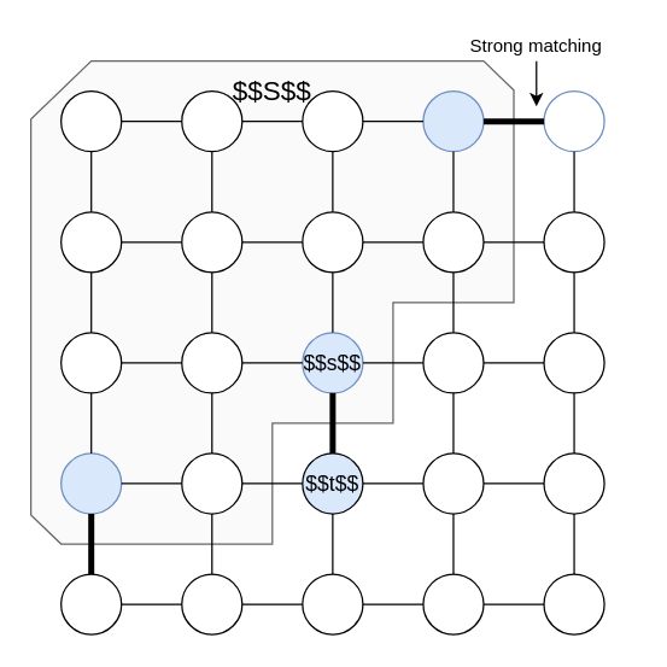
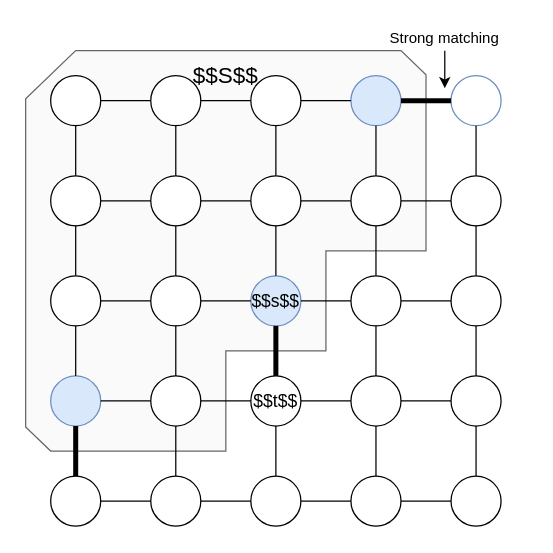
  <mxCell id="0" />
  <mxCell id="1" parent="0" />
  <mxCell id="2" value="" style="verticalLabelPosition=bottom;verticalAlign=top;html=1;shape=mxgraph.basic.polygon;polyCoords=[[0.1,0],[0.3,0],[0.35,0],[0.4,0],[0.45,0],[0.75,0],[0.8,0.06],[0.8,0.16],[0.8,0.31],[0.8,0.5],[0.6,0.5],[0.6,0.75],[0.4,0.75],[0.4,1],[0.05,1],[0,0.94],[0,0.12]];polyline=0;shadow=0;glass=0;strokeWidth=1;strokeColor=#666666;fontColor=#333333;fillColor=#FAFAFA;" parent="1" vertex="1"><mxGeometry x="20" y="40" width="400" height="320" as="geometry" /></mxCell>
  <mxCell id="3" value="" style="ellipse;whiteSpace=wrap;html=1;" parent="1" vertex="1"><mxGeometry x="40" y="60" width="40" height="40" as="geometry" /></mxCell>
  <mxCell id="4" value="" style="ellipse;whiteSpace=wrap;html=1;" parent="1" vertex="1"><mxGeometry x="120" y="60" width="40" height="40" as="geometry" /></mxCell>
  <mxCell id="5" value="" style="ellipse;whiteSpace=wrap;html=1;" parent="1" vertex="1"><mxGeometry x="120" y="140" width="40" height="40" as="geometry" /></mxCell>
  <mxCell id="6" value="" style="ellipse;whiteSpace=wrap;html=1;" parent="1" vertex="1"><mxGeometry x="40" y="140" width="40" height="40" as="geometry" /></mxCell>
  <mxCell id="7" value="" style="ellipse;whiteSpace=wrap;html=1;" parent="1" vertex="1"><mxGeometry x="40" y="220" width="40" height="40" as="geometry" /></mxCell>
  <mxCell id="8" value="" style="ellipse;whiteSpace=wrap;html=1;fillColor=#dae8fc;strokeColor=#6c8ebf;" parent="1" vertex="1"><mxGeometry x="40" y="300" width="40" height="40" as="geometry" /></mxCell>
  <mxCell id="9" value="" style="ellipse;whiteSpace=wrap;html=1;" parent="1" vertex="1"><mxGeometry x="40" y="380" width="40" height="40" as="geometry" /></mxCell>
  <mxCell id="10" value="" style="ellipse;whiteSpace=wrap;html=1;" parent="1" vertex="1"><mxGeometry x="120" y="300" width="40" height="40" as="geometry" /></mxCell>
  <mxCell id="11" value="" style="ellipse;whiteSpace=wrap;html=1;" parent="1" vertex="1"><mxGeometry x="120" y="380" width="40" height="40" as="geometry" /></mxCell>
  <mxCell id="12" value="" style="ellipse;whiteSpace=wrap;html=1;" parent="1" vertex="1"><mxGeometry x="120" y="220" width="40" height="40" as="geometry" /></mxCell>
  <mxCell id="13" value="" style="ellipse;whiteSpace=wrap;html=1;" parent="1" vertex="1"><mxGeometry x="200" y="140" width="40" height="40" as="geometry" /></mxCell>
  <mxCell id="14" value="$$s$$" style="ellipse;whiteSpace=wrap;html=1;fillColor=#dae8fc;strokeColor=#6c8ebf;fontSize=14;" parent="1" vertex="1"><mxGeometry x="200" y="220" width="40" height="40" as="geometry" /></mxCell>
- <mxCell id="15" value="$$t$$" style="ellipse;whiteSpace=wrap;html=1;fontSize=14;fillColor=#dae8fc;" parent="1" vertex="1"><mxGeometry x="200" y="300" width="40" height="40" as="geometry" /></mxCell>
+ <mxCell id="15" value="$$t$$" style="ellipse;whiteSpace=wrap;html=1;fontSize=14;" parent="1" vertex="1"><mxGeometry x="200" y="300" width="40" height="40" as="geometry" /></mxCell>
  <mxCell id="16" value="" style="ellipse;whiteSpace=wrap;html=1;" parent="1" vertex="1"><mxGeometry x="200" y="380" width="40" height="40" as="geometry" /></mxCell>
  <mxCell id="17" value="" style="ellipse;whiteSpace=wrap;html=1;" parent="1" vertex="1"><mxGeometry x="280" y="380" width="40" height="40" as="geometry" /></mxCell>
  <mxCell id="18" value="" style="ellipse;whiteSpace=wrap;html=1;" parent="1" vertex="1"><mxGeometry x="280" y="220" width="40" height="40" as="geometry" /></mxCell>
  <mxCell id="19" value="" style="ellipse;whiteSpace=wrap;html=1;" parent="1" vertex="1"><mxGeometry x="280" y="300" width="40" height="40" as="geometry" /></mxCell>
  <mxCell id="20" value="" style="ellipse;whiteSpace=wrap;html=1;" parent="1" vertex="1"><mxGeometry x="200" y="60" width="40" height="40" as="geometry" /></mxCell>
  <mxCell id="21" value="" style="ellipse;whiteSpace=wrap;html=1;" parent="1" vertex="1"><mxGeometry x="280" y="140" width="40" height="40" as="geometry" /></mxCell>
  <mxCell id="22" value="" style="ellipse;whiteSpace=wrap;html=1;fillColor=#dae8fc;strokeColor=#6c8ebf;" parent="1" vertex="1"><mxGeometry x="280" y="60" width="40" height="40" as="geometry" /></mxCell>
  <mxCell id="23" value="" style="ellipse;whiteSpace=wrap;html=1;" parent="1" vertex="1"><mxGeometry x="360" y="380" width="40" height="40" as="geometry" /></mxCell>
  <mxCell id="24" value="" style="ellipse;whiteSpace=wrap;html=1;" parent="1" vertex="1"><mxGeometry x="360" y="300" width="40" height="40" as="geometry" /></mxCell>
  <mxCell id="25" value="" style="ellipse;whiteSpace=wrap;html=1;" parent="1" vertex="1"><mxGeometry x="360" y="220" width="40" height="40" as="geometry" /></mxCell>
  <mxCell id="26" value="" style="ellipse;whiteSpace=wrap;html=1;" parent="1" vertex="1"><mxGeometry x="360" y="140" width="40" height="40" as="geometry" /></mxCell>
  <mxCell id="27" value="" style="ellipse;whiteSpace=wrap;html=1;strokeColor=#6c8ebf;" parent="1" vertex="1"><mxGeometry x="360" y="60" width="40" height="40" as="geometry" /></mxCell>
  <mxCell id="28" value="" style="endArrow=none;html=1;" parent="1" source="4" target="3" edge="1"><mxGeometry width="50" height="50" relative="1" as="geometry"><mxPoint x="230" y="320" as="sourcePoint" /><mxPoint x="280" y="270" as="targetPoint" /></mxGeometry></mxCell>
  <mxCell id="29" value="" style="endArrow=none;html=1;strokeWidth=4;" parent="1" source="9" target="8" edge="1"><mxGeometry width="50" height="50" relative="1" as="geometry"><mxPoint x="130" y="90" as="sourcePoint" /><mxPoint x="90" y="90" as="targetPoint" /></mxGeometry></mxCell>
  <mxCell id="30" value="" style="endArrow=none;html=1;" parent="1" source="8" target="7" edge="1"><mxGeometry width="50" height="50" relative="1" as="geometry"><mxPoint x="140" y="100" as="sourcePoint" /><mxPoint x="100" y="100" as="targetPoint" /></mxGeometry></mxCell>
  <mxCell id="31" value="" style="endArrow=none;html=1;" parent="1" source="7" target="6" edge="1"><mxGeometry width="50" height="50" relative="1" as="geometry"><mxPoint x="150" y="110" as="sourcePoint" /><mxPoint x="110" y="110" as="targetPoint" /></mxGeometry></mxCell>
  <mxCell id="32" value="" style="endArrow=none;html=1;" parent="1" source="6" target="3" edge="1"><mxGeometry width="50" height="50" relative="1" as="geometry"><mxPoint x="160" y="120" as="sourcePoint" /><mxPoint x="120" y="120" as="targetPoint" /></mxGeometry></mxCell>
  <mxCell id="33" value="" style="endArrow=none;html=1;" parent="1" source="5" target="13" edge="1"><mxGeometry width="50" height="50" relative="1" as="geometry"><mxPoint x="170" y="130" as="sourcePoint" /><mxPoint x="130" y="130" as="targetPoint" /></mxGeometry></mxCell>
  <mxCell id="34" value="" style="endArrow=none;html=1;" parent="1" source="20" target="4" edge="1"><mxGeometry width="50" height="50" relative="1" as="geometry"><mxPoint x="180" y="140" as="sourcePoint" /><mxPoint x="140" y="140" as="targetPoint" /></mxGeometry></mxCell>
  <mxCell id="35" value="" style="endArrow=none;html=1;" parent="1" source="22" target="20" edge="1"><mxGeometry width="50" height="50" relative="1" as="geometry"><mxPoint x="190" y="150" as="sourcePoint" /><mxPoint x="150" y="150" as="targetPoint" /></mxGeometry></mxCell>
  <mxCell id="36" value="" style="endArrow=none;html=1;" parent="1" source="23" target="17" edge="1"><mxGeometry width="50" height="50" relative="1" as="geometry"><mxPoint x="200" y="160" as="sourcePoint" /><mxPoint x="160" y="160" as="targetPoint" /></mxGeometry></mxCell>
  <mxCell id="37" value="" style="endArrow=none;html=1;" parent="1" source="24" target="19" edge="1"><mxGeometry width="50" height="50" relative="1" as="geometry"><mxPoint x="210" y="170" as="sourcePoint" /><mxPoint x="170" y="170" as="targetPoint" /></mxGeometry></mxCell>
  <mxCell id="38" value="" style="endArrow=none;html=1;" parent="1" source="25" target="18" edge="1"><mxGeometry width="50" height="50" relative="1" as="geometry"><mxPoint x="220" y="180" as="sourcePoint" /><mxPoint x="180" y="180" as="targetPoint" /></mxGeometry></mxCell>
  <mxCell id="39" value="" style="endArrow=none;html=1;strokeWidth=4;" parent="1" source="27" target="22" edge="1"><mxGeometry width="50" height="50" relative="1" as="geometry"><mxPoint x="230" y="190" as="sourcePoint" /><mxPoint x="190" y="190" as="targetPoint" /></mxGeometry></mxCell>
  <mxCell id="40" value="" style="endArrow=none;html=1;strokeWidth=1;" parent="1" source="26" target="21" edge="1"><mxGeometry width="50" height="50" relative="1" as="geometry"><mxPoint x="240" y="200" as="sourcePoint" /><mxPoint x="200" y="200" as="targetPoint" /></mxGeometry></mxCell>
  <mxCell id="41" value="" style="endArrow=none;html=1;" parent="1" source="14" target="12" edge="1"><mxGeometry width="50" height="50" relative="1" as="geometry"><mxPoint x="250" y="210" as="sourcePoint" /><mxPoint x="210" y="210" as="targetPoint" /></mxGeometry></mxCell>
  <mxCell id="42" value="" style="endArrow=none;html=1;" parent="1" source="15" target="10" edge="1"><mxGeometry width="50" height="50" relative="1" as="geometry"><mxPoint x="260" y="220" as="sourcePoint" /><mxPoint x="220" y="220" as="targetPoint" /></mxGeometry></mxCell>
  <mxCell id="43" value="" style="endArrow=none;html=1;" parent="1" source="16" target="11" edge="1"><mxGeometry width="50" height="50" relative="1" as="geometry"><mxPoint x="270" y="230" as="sourcePoint" /><mxPoint x="230" y="230" as="targetPoint" /></mxGeometry></mxCell>
  <mxCell id="44" value="" style="endArrow=none;html=1;" parent="1" source="11" target="9" edge="1"><mxGeometry width="50" height="50" relative="1" as="geometry"><mxPoint x="280" y="240" as="sourcePoint" /><mxPoint x="240" y="240" as="targetPoint" /></mxGeometry></mxCell>
  <mxCell id="45" value="" style="endArrow=none;html=1;" parent="1" source="5" target="6" edge="1"><mxGeometry width="50" height="50" relative="1" as="geometry"><mxPoint x="290" y="250" as="sourcePoint" /><mxPoint x="250" y="250" as="targetPoint" /></mxGeometry></mxCell>
  <mxCell id="46" value="" style="endArrow=none;html=1;" parent="1" source="12" target="7" edge="1"><mxGeometry width="50" height="50" relative="1" as="geometry"><mxPoint x="300" y="260" as="sourcePoint" /><mxPoint x="260" y="260" as="targetPoint" /></mxGeometry></mxCell>
  <mxCell id="47" value="" style="endArrow=none;html=1;" parent="1" source="8" target="10" edge="1"><mxGeometry width="50" height="50" relative="1" as="geometry"><mxPoint x="310" y="270" as="sourcePoint" /><mxPoint x="270" y="270" as="targetPoint" /></mxGeometry></mxCell>
  <mxCell id="48" value="" style="endArrow=none;html=1;" parent="1" source="20" target="13" edge="1"><mxGeometry width="50" height="50" relative="1" as="geometry"><mxPoint x="320" y="280" as="sourcePoint" /><mxPoint x="280" y="280" as="targetPoint" /></mxGeometry></mxCell>
  <mxCell id="49" value="" style="endArrow=none;html=1;" parent="1" source="13" target="14" edge="1"><mxGeometry width="50" height="50" relative="1" as="geometry"><mxPoint x="330" y="290" as="sourcePoint" /><mxPoint x="290" y="290" as="targetPoint" /></mxGeometry></mxCell>
  <mxCell id="50" value="" style="endArrow=none;html=1;" parent="1" source="16" target="15" edge="1"><mxGeometry width="50" height="50" relative="1" as="geometry"><mxPoint x="340" y="300" as="sourcePoint" /><mxPoint x="300" y="300" as="targetPoint" /></mxGeometry></mxCell>
  <mxCell id="51" value="" style="endArrow=none;html=1;strokeWidth=4;" parent="1" source="15" target="14" edge="1"><mxGeometry width="50" height="50" relative="1" as="geometry"><mxPoint x="350" y="310" as="sourcePoint" /><mxPoint x="310" y="310" as="targetPoint" /></mxGeometry></mxCell>
  <mxCell id="52" value="" style="endArrow=none;html=1;" parent="1" source="17" target="16" edge="1"><mxGeometry width="50" height="50" relative="1" as="geometry"><mxPoint x="360" y="320" as="sourcePoint" /><mxPoint x="320" y="320" as="targetPoint" /></mxGeometry></mxCell>
  <mxCell id="53" value="" style="endArrow=none;html=1;" parent="1" source="19" target="15" edge="1"><mxGeometry width="50" height="50" relative="1" as="geometry"><mxPoint x="370" y="330" as="sourcePoint" /><mxPoint x="330" y="330" as="targetPoint" /></mxGeometry></mxCell>
  <mxCell id="54" value="" style="endArrow=none;html=1;" parent="1" source="18" target="14" edge="1"><mxGeometry width="50" height="50" relative="1" as="geometry"><mxPoint x="380" y="340" as="sourcePoint" /><mxPoint x="340" y="340" as="targetPoint" /></mxGeometry></mxCell>
  <mxCell id="55" value="" style="endArrow=none;html=1;" parent="1" source="21" target="13" edge="1"><mxGeometry width="50" height="50" relative="1" as="geometry"><mxPoint x="390" y="350" as="sourcePoint" /><mxPoint x="350" y="350" as="targetPoint" /></mxGeometry></mxCell>
  <mxCell id="56" value="" style="endArrow=none;html=1;" parent="1" source="19" target="18" edge="1"><mxGeometry width="50" height="50" relative="1" as="geometry"><mxPoint x="400" y="360" as="sourcePoint" /><mxPoint x="360" y="360" as="targetPoint" /></mxGeometry></mxCell>
  <mxCell id="57" value="" style="endArrow=none;html=1;" parent="1" source="17" target="19" edge="1"><mxGeometry width="50" height="50" relative="1" as="geometry"><mxPoint x="410" y="370" as="sourcePoint" /><mxPoint x="370" y="370" as="targetPoint" /></mxGeometry></mxCell>
  <mxCell id="58" value="" style="endArrow=none;html=1;strokeWidth=1;" parent="1" source="18" target="21" edge="1"><mxGeometry width="50" height="50" relative="1" as="geometry"><mxPoint x="420" y="380" as="sourcePoint" /><mxPoint x="380" y="380" as="targetPoint" /></mxGeometry></mxCell>
  <mxCell id="59" value="" style="endArrow=none;html=1;" parent="1" source="21" target="22" edge="1"><mxGeometry width="50" height="50" relative="1" as="geometry"><mxPoint x="430" y="390" as="sourcePoint" /><mxPoint x="390" y="390" as="targetPoint" /></mxGeometry></mxCell>
  <mxCell id="60" value="" style="endArrow=none;html=1;strokeWidth=1;" parent="1" source="26" target="27" edge="1"><mxGeometry width="50" height="50" relative="1" as="geometry"><mxPoint x="440" y="400" as="sourcePoint" /><mxPoint x="400" y="400" as="targetPoint" /></mxGeometry></mxCell>
  <mxCell id="61" value="" style="endArrow=none;html=1;" parent="1" source="25" target="26" edge="1"><mxGeometry width="50" height="50" relative="1" as="geometry"><mxPoint x="450" y="410" as="sourcePoint" /><mxPoint x="410" y="410" as="targetPoint" /></mxGeometry></mxCell>
  <mxCell id="62" value="" style="endArrow=none;html=1;" parent="1" source="24" target="25" edge="1"><mxGeometry width="50" height="50" relative="1" as="geometry"><mxPoint x="460" y="420" as="sourcePoint" /><mxPoint x="420" y="420" as="targetPoint" /></mxGeometry></mxCell>
  <mxCell id="63" value="" style="endArrow=none;html=1;" parent="1" source="23" target="24" edge="1"><mxGeometry width="50" height="50" relative="1" as="geometry"><mxPoint x="470" y="430" as="sourcePoint" /><mxPoint x="430" y="430" as="targetPoint" /></mxGeometry></mxCell>
  <mxCell id="64" value="" style="endArrow=none;html=1;" parent="1" source="5" target="4" edge="1"><mxGeometry width="50" height="50" relative="1" as="geometry"><mxPoint x="480" y="440" as="sourcePoint" /><mxPoint x="440" y="440" as="targetPoint" /></mxGeometry></mxCell>
  <mxCell id="65" value="" style="endArrow=none;html=1;" parent="1" source="12" target="5" edge="1"><mxGeometry width="50" height="50" relative="1" as="geometry"><mxPoint x="490" y="450" as="sourcePoint" /><mxPoint x="450" y="450" as="targetPoint" /></mxGeometry></mxCell>
  <mxCell id="66" value="" style="endArrow=none;html=1;" parent="1" source="10" target="12" edge="1"><mxGeometry width="50" height="50" relative="1" as="geometry"><mxPoint x="500" y="460" as="sourcePoint" /><mxPoint x="460" y="460" as="targetPoint" /></mxGeometry></mxCell>
  <mxCell id="67" value="" style="endArrow=none;html=1;strokeWidth=1;" parent="1" source="11" target="10" edge="1"><mxGeometry width="50" height="50" relative="1" as="geometry"><mxPoint x="510" y="470" as="sourcePoint" /><mxPoint x="470" y="470" as="targetPoint" /></mxGeometry></mxCell>
  <mxCell id="68" value="$$S$$" style="text;html=1;strokeColor=none;fillColor=none;align=center;verticalAlign=middle;whiteSpace=wrap;shadow=0;glass=0;fontSize=18;" parent="1" vertex="1"><mxGeometry x="160" y="50" width="40" height="20" as="geometry" /></mxCell>
  <mxCell id="69" value="Strong matching" style="text;html=1;strokeColor=none;fillColor=none;align=center;verticalAlign=middle;whiteSpace=wrap;shadow=0;glass=0;fontSize=12;" parent="1" vertex="1"><mxGeometry x="300" y="20" width="110" height="20" as="geometry" /></mxCell>
  <mxCell id="70" value="" style="endArrow=none;html=1;strokeWidth=1;fontSize=12;entryX=0.5;entryY=1;entryDx=0;entryDy=0;startArrow=classic;startFill=1;endFill=0;endSize=4;" parent="1" target="69" edge="1"><mxGeometry width="50" height="50" relative="1" as="geometry"><mxPoint x="355" y="70" as="sourcePoint" /><mxPoint x="320" y="190" as="targetPoint" /></mxGeometry></mxCell>
